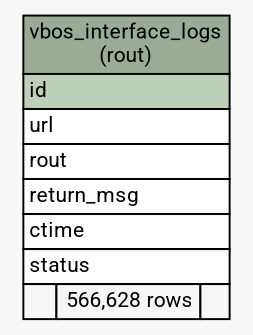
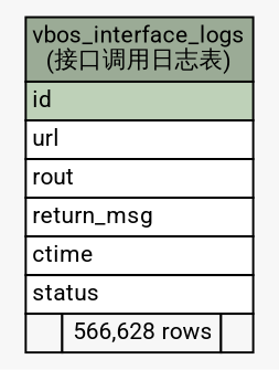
  digraph {
    bgcolor="#f7f7f7"
    fontname=Roboto
    fontsize=11
    nodesep=0.18
    rankdir=TB
    ranksep=0.46
-   n1 [fontname=Roboto fontsize=11 label=<     <TABLE BORDER="0" CELLBORDER="1" CELLSPACING="0" BGCOLOR="#ffffff">       <TR><TD COLSPAN="3" BGCOLOR="#9bab96" ALIGN="CENTER">vbos_interface_logs<br/>(rout)</TD></TR>       <TR><TD PORT="id" COLSPAN="3" BGCOLOR="#bed1b8" ALIGN="LEFT">id</TD></TR>       <TR><TD PORT="url" COLSPAN="3" ALIGN="LEFT">url</TD></TR>       <TR><TD PORT="rout" COLSPAN="3" ALIGN="LEFT">rout</TD></TR>       <TR><TD PORT="return_msg" COLSPAN="3" ALIGN="LEFT">return_msg</TD></TR>       <TR><TD PORT="ctime" COLSPAN="3" ALIGN="LEFT">ctime</TD></TR>       <TR><TD PORT="status" COLSPAN="3" ALIGN="LEFT">status</TD></TR>       <TR><TD ALIGN="LEFT" BGCOLOR="#f7f7f7">  </TD><TD ALIGN="RIGHT" BGCOLOR="#f7f7f7">566,628 rows</TD><TD ALIGN="RIGHT" BGCOLOR="#f7f7f7">  </TD></TR>     </TABLE>> shape=plaintext]
+   n1 [fontname=Roboto fontsize=11 label=<     <TABLE BORDER="0" CELLBORDER="1" CELLSPACING="0" BGCOLOR="#ffffff">       <TR><TD COLSPAN="3" BGCOLOR="#9bab96" ALIGN="CENTER">vbos_interface_logs<br/>(接口调用日志表)</TD></TR>       <TR><TD PORT="id" COLSPAN="3" BGCOLOR="#bed1b8" ALIGN="LEFT">id</TD></TR>       <TR><TD PORT="url" COLSPAN="3" ALIGN="LEFT">url</TD></TR>       <TR><TD PORT="rout" COLSPAN="3" ALIGN="LEFT">rout</TD></TR>       <TR><TD PORT="return_msg" COLSPAN="3" ALIGN="LEFT">return_msg</TD></TR>       <TR><TD PORT="ctime" COLSPAN="3" ALIGN="LEFT">ctime</TD></TR>       <TR><TD PORT="status" COLSPAN="3" ALIGN="LEFT">status</TD></TR>       <TR><TD ALIGN="LEFT" BGCOLOR="#f7f7f7">  </TD><TD ALIGN="RIGHT" BGCOLOR="#f7f7f7">566,628 rows</TD><TD ALIGN="RIGHT" BGCOLOR="#f7f7f7">  </TD></TR>     </TABLE>> shape=plaintext]
  }
